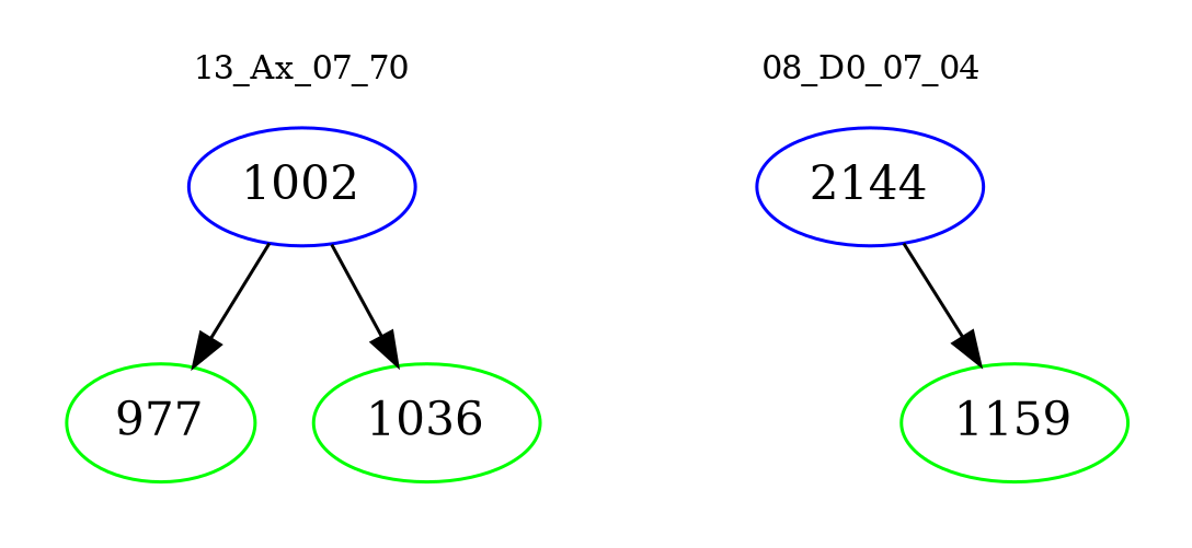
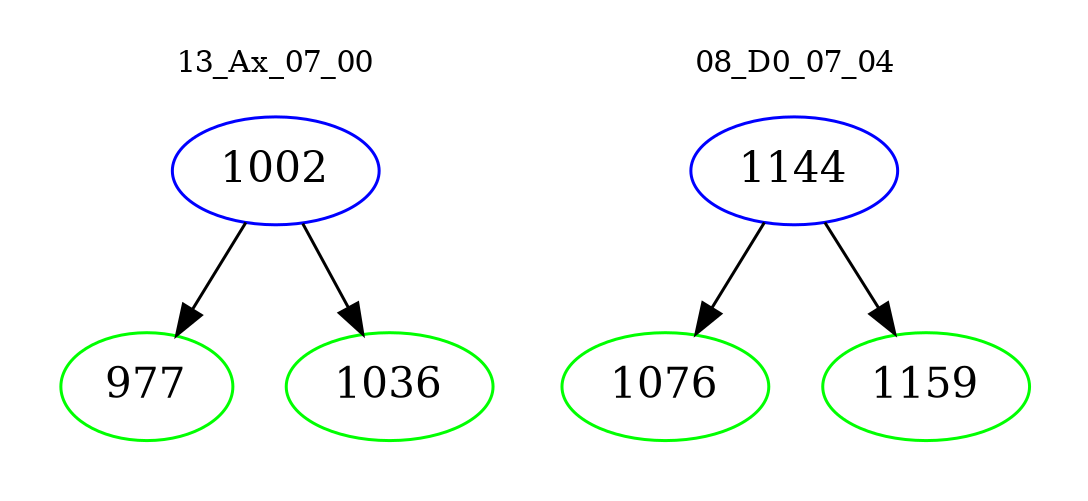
  digraph {
    fontname="DejaVu Serif"
    node [color=green fontname="DejaVu Serif"]
    edge [color=black fontname="DejaVu Serif"]
    n1 [color=blue label=1002]
    n2 [label=977]
    n3 [label=1036]
-   n4 [color=blue label=2144]
+   n4 [color=blue label=1144]
+   n5 [label=1076]
    n6 [label=1159]
    subgraph cluster_1 {
      color=white
      fontsize=10
-     label="13_Ax_07_70"
+     label="13_Ax_07_00"
      n1
      n2
      n3
    }
    subgraph cluster_2 {
      color=white
      fontsize=10
      label="08_D0_07_04"
      n4
+     n5
      n6
    }
    n1 -> n2
    n1 -> n3
+   n4 -> n5
    n4 -> n6
  }
